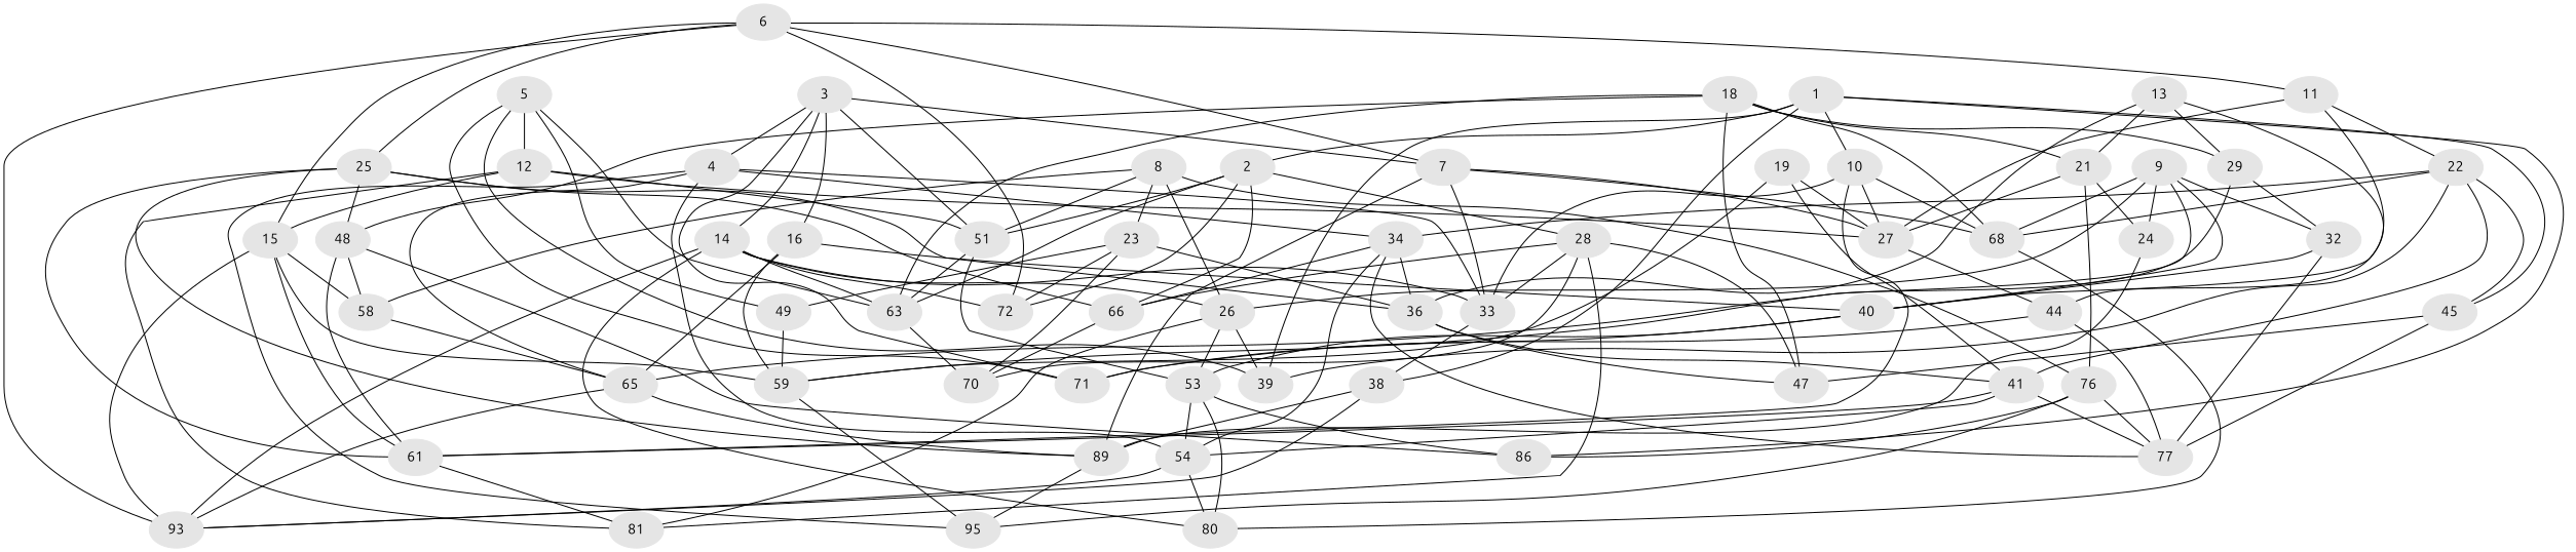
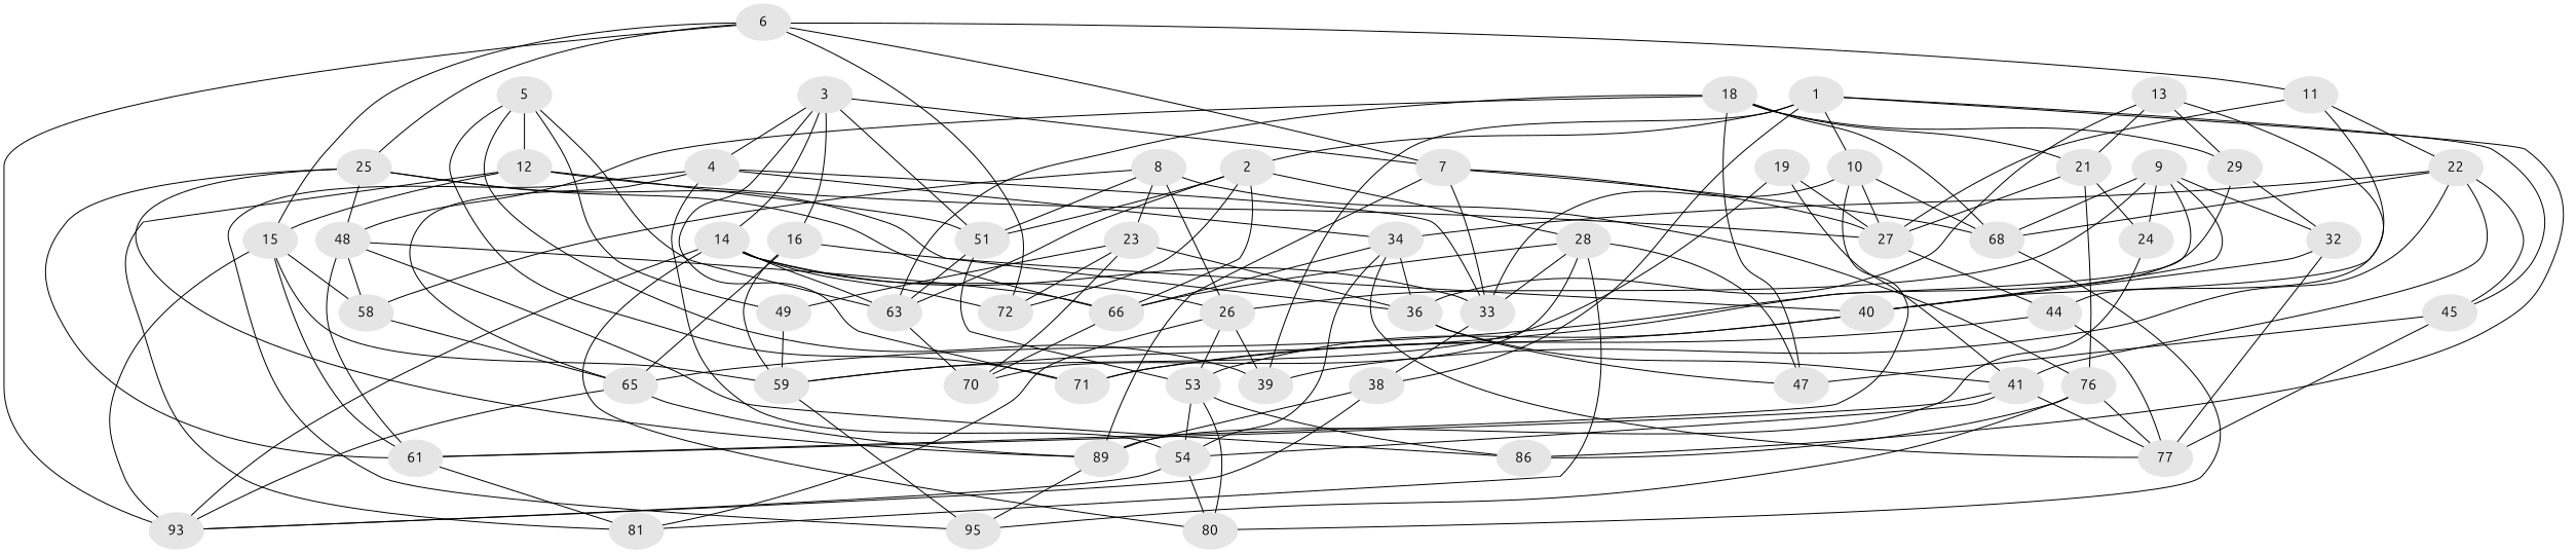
  graph {
    fontname=Ubuntu
    node [color=gray90 fontname=Ubuntu style=filled]
    edge [fontname=Ubuntu]
    1 [super="+60"]
    2 [super="+37"]
    10 [super="+64"]
    38
    39
    45
    86
    28 [super="+57"]
    51 [super="+67"]
    63 [super="+78"]
    66 [super="+94"]
    72
    33 [super="+43"]
    68 [super="+75"]
    27 [super="+31"]
    61 [super="+62"]
    93 [super="+101"]
    89 [super="+97"]
    47
    77 [super="+88"]
    81
    70
    53 [super="+87"]
    3 [super="+20"]
    4 [super="+35"]
    7 [super="+98"]
    14 [super="+84"]
    16
    71
    34 [super="+55"]
    54 [super="+79"]
    65 [super="+96"]
    95
    26 [super="+52"]
    80
    40 [super="+73"]
    59 [super="+99"]
    36 [super="+50"]
    5 [super="+46"]
    12 [super="+30"]
    49
    15 [super="+83"]
    6 [super="+17"]
    11
    25 [super="+90"]
    22 [super="+69"]
    58
    48 [super="+91"]
    8 [super="+42"]
    23 [super="+100"]
    76 [super="+92"]
    9 [super="+85"]
    24
    32
    44
    41 [super="+74"]
    21 [super="+82"]
    13
    29
    18 [super="+56"]
    19
    1 -- 2
    1 -- 10
    1 -- 38
    1 -- 39
    1 -- 45
    1 -- 86
    2 -- 28
    2 -- 51
    2 -- 63
    2 -- 66
    2 -- 72
    10 -- 33
    10 -- 68
    10 -- 27
    10 -- 61
    38 -- 93
    38 -- 89
    45 -- 47
    45 -- 77
    28 -- 66
    28 -- 33
    28 -- 47
    28 -- 81
    28 -- 70
    51 -- 63
    51 -- 53
    63 -- 70
    66 -- 70
    33 -- 38
    68 -- 80
    27 -- 44
    61 -- 81
    89 -- 95
    53 -- 86
    53 -- 54
    53 -- 80
    3 -- 51
    3 -- 4
    3 -- 7
    3 -- 14
    3 -- 16
    3 -- 71
    4 -- 33
    4 -- 34
    4 -- 54
    4 -- 65
    4 -- 95
    7 -- 33
    7 -- 68
    7 -- 27
    7 -- 89
    14 -- 63
    14 -- 72
    14 -- 33
    14 -- 93
    14 -- 26
    14 -- 80
    16 -- 65
    16 -- 40
    16 -- 59
    34 -- 66
    34 -- 77
    34 -- 54
    34 -- 36
    54 -- 93
    54 -- 80
    65 -- 93
    65 -- 89
    26 -- 39
    26 -- 81
    26 -- 53
    40 -- 53
    40 -- 71
    59 -- 95
    36 -- 47
    36 -- 41
    5 -- 39
    5 -- 63
    5 -- 71
    5 -- 12 [weight=2]
    5 -- 49
    12 -- 51
    12 -- 27
    12 -- 81
    12 -- 15
    49 -- 59
    15 -- 61
    15 -- 93
    15 -- 59
    15 -- 58
    6 -- 72
    6 -- 93
    6 -- 7
    6 -- 15
    6 -- 11
    6 -- 25
    11 -- 27
    11 -- 40
    11 -- 22
    25 -- 66
    25 -- 61
    25 -- 89
    25 -- 36
    25 -- 48
    22 -- 39
    22 -- 45
    22 -- 68
    22 -- 34
    22 -- 41
    58 -- 65
    48 -- 86
+   48 -- 66
    48 -- 61
    48 -- 58
    8 -- 51
    8 -- 26
    8 -- 58
    8 -- 23
    8 -- 76 [weight=2]
    23 -- 72
    23 -- 70
    23 -- 36
    23 -- 49 [weight=2]
    76 -- 86
    76 -- 77
    76 -- 95
    9 -- 68
    9 -- 26
    9 -- 40
    9 -- 59
    9 -- 24
    9 -- 32
    24 -- 89
    32 -- 77
    32 -- 40
    44 -- 77
    44 -- 71
    41 -- 61
    41 -- 77
    41 -- 54
    21 -- 27
    21 -- 76
    21 -- 24 [weight=2]
    13 -- 36
    13 -- 44
    13 -- 21
    13 -- 29
    29 -- 65
    29 -- 32
    18 -- 63
    18 -- 68
    18 -- 47
    18 -- 48
    18 -- 21
    18 -- 29
    19 -- 27
    19 -- 59
    19 -- 41
  }
